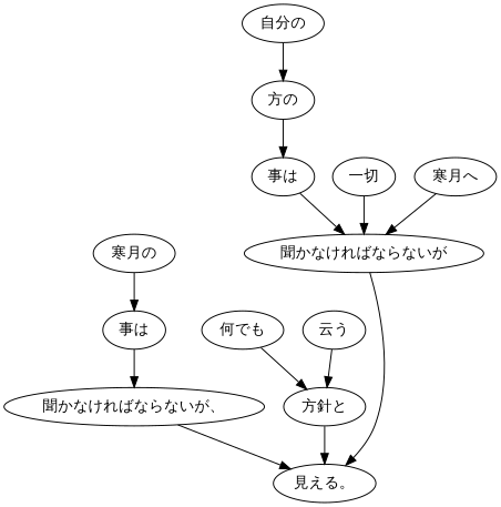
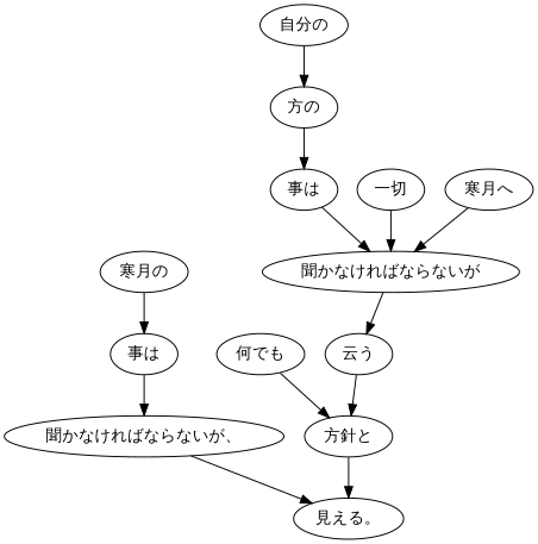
  digraph {
    n1 [label="寒月の"]
    n2 [label="事は"]
    n3 [label="聞かなければならないが、"]
    n4 [label="見える。"]
    n5 [label="何でも"]
    n6 [label="方針と"]
    n7 [label="自分の"]
    n8 [label="方の"]
    n9 [label="事は"]
    n10 [label="聞かなければならないが"]
    n11 [label="云う"]
    n12 [label="一切"]
    n13 [label="寒月へ"]
    n1 -> n2
    n2 -> n3
    n3 -> n4
    n5 -> n6
    n6 -> n4
    n7 -> n8
    n8 -> n9
    n9 -> n10
-   n10 -> n4
+   n10 -> n11
    n11 -> n6
    n12 -> n10
    n13 -> n10
  }
